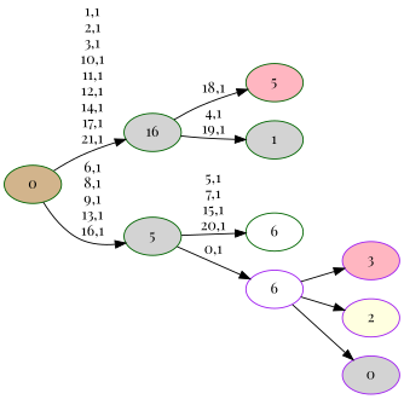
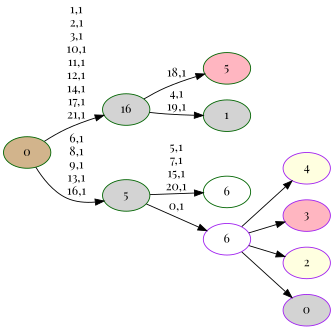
  digraph {
    fontname="Playfair Display"
    rankdir=LR
    node [color=darkgreen fillcolor=lightgrey fontname="Playfair Display" style=filled]
    edge [fontname="Playfair Display"]
    n1 [fillcolor=white label=6]
    n2 [fillcolor=lightpink label=5]
+   n3 [color=purple fillcolor=lightyellow label=4]
    n4 [color=purple fillcolor=lightpink label=3]
    n5 [color=purple fillcolor=lightyellow label=2]
    n6 [label=1]
    16
    n8 [color=purple label=0]
    6 [color=purple fillcolor=white]
    5
    0 [fillcolor=tan]
    16 -> n2 [label="18,1"]
    16 -> n6 [label="4,1\n19,1"]
+   6 -> n3
    6 -> n4
    6 -> n5
    6 -> n8
    5 -> n1 [label="5,1\n7,1\n15,1\n20,1"]
    5 -> 6 [label="0,1"]
    0 -> 16 [label="1,1\n2,1\n3,1\n10,1\n11,1\n12,1\n14,1\n17,1\n21,1"]
    0 -> 5 [label="6,1\n8,1\n9,1\n13,1\n16,1"]
  }
